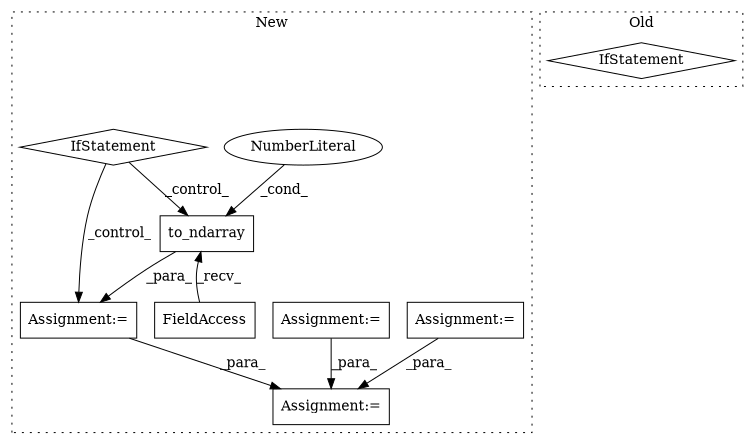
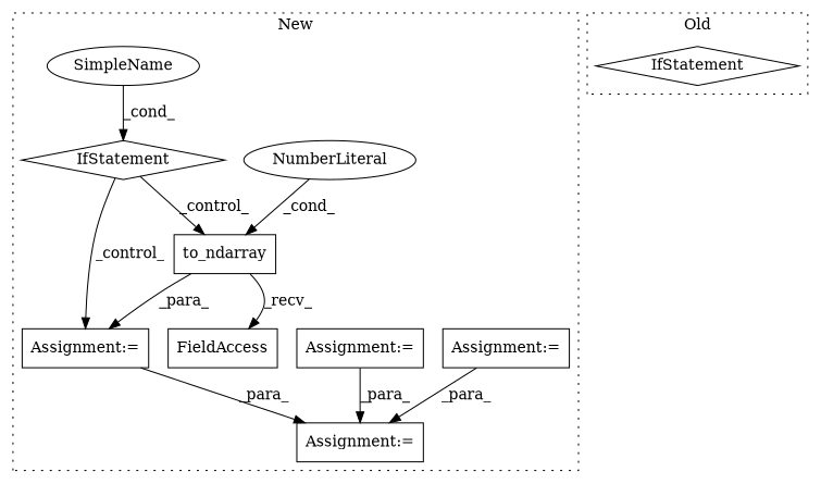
  digraph {
    node [a=7 l=1 shape=box]
    n1 [a=32 l="11,1" label=to_ndarray s="8960,8977"]
    n2 [a=22 l=9 label=FieldAccess s=8942]
    n3 [a=34 label=NumberLiteral s=8976 shape=ellipse]
    n4 [label="Assignment:=" s=8941]
    n5 [l=2 label="Assignment:=" s=10527]
    n6 [label="Assignment:=" s=9171]
    n7 [label="Assignment:=" s=9111]
    n8 [a=25 l="4,2" label=IfStatement s="8901,8927" shape=diamond]
+   n9 [a=42 label=SimpleName shape=ellipse l=""]
    n10 [a=25 l="4,2" label=IfStatement s="9523,9591" shape=diamond]
    subgraph cluster_1 {
      label=New
      style=dotted
      n1
      n2
      n3
      n4
      n5
      n6
      n7
      n8
+     n9
    }
    subgraph cluster_2 {
      label=Old
      style=dotted
      n10
    }
    n1 -> n4 [label=_para_]
-   n2 -> n1 [label=_recv_]
+   n1 -> n2 [label=_recv_]
    n3 -> n1 [label=_cond_]
    n4 -> n5 [label=_para_]
    n6 -> n5 [label=_para_]
    n7 -> n5 [label=_para_]
    n8 -> n1 [label=_control_]
    n8 -> n4 [label=_control_]
+   n9 -> n8 [label=_cond_]
  }
